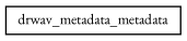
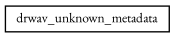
  digraph {
    rankdir=TB
    fontname="EB Garamond"
-   n1 [color=black fillcolor=white fontname="EB Garamond" fontsize=10 height=0.2 label=drwav_metadata_metadata shape=record style=filled width=0.4]
+   n1 [color=black fillcolor=white fontname="EB Garamond" fontsize=10 height=0.2 label=drwav_unknown_metadata shape=record style=filled width=0.4]
  }
